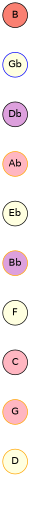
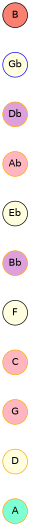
  graph {
    mindist=.1
    node [fillcolor=lightyellow fontname=Helvetica margin=0 shape=circle style=filled color=orange]
    edge [style=invis]
    B [fillcolor=salmon color=""]
    Gb [color=blue]
-   Db [color=black fillcolor=plum]
+   Db [fillcolor=plum]
    Ab [fillcolor=lightpink]
    Eb [color=""]
    Bb [fillcolor=plum]
    F [color=""]
-   C [color=black fillcolor=lightpink]
+   C [fillcolor=lightpink]
    G [fillcolor=lightpink]
    D
+   A [fillcolor=aquamarine]
    subgraph sub_1 {
      B
      Gb
      Db
      Ab
      Eb
      Bb
      F
      C
      G
      D
+     A
    }
    B -- Gb
    Gb -- Db
    Db -- Ab
    Ab -- Eb
    Eb -- Bb
    Bb -- F
    F -- C
    C -- G
    G -- D
+   D -- A
  }
